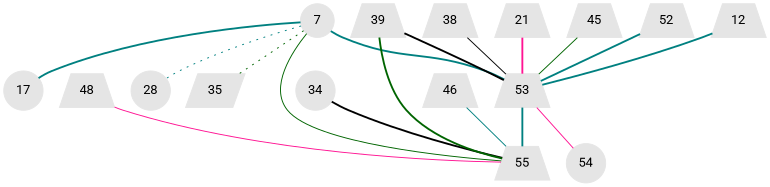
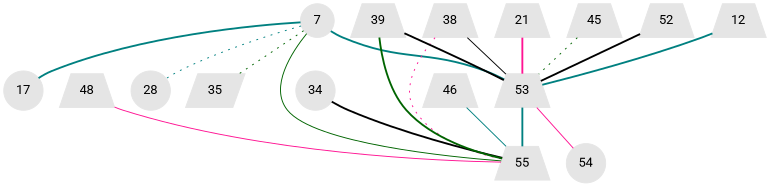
  graph {
    fontname=Roboto
    node [color=gray90 fontname=Roboto shape=trapezium style=filled]
    edge [color=teal fontname=Roboto style=bold weight=2]
    7 [shape=circle super="+5+4"]
    17 [shape=circle]
    28 [shape=circle]
    35 [shape=parallelogram]
    53 [super="+23+50+13+51+32+26"]
    55 [super="+27+44+47+43+49+24+31"]
    54 [shape=circle]
    12
    21
    n10 [label=38 super="+14"]
    n11 [label=34 shape=circle super="+30"]
    39
    45
    46
    48
    52
    7 -- 17
    7 -- 28 [style=dotted]
    7 -- 35 [color=darkgreen style=dotted]
    7 -- 53 [weight=23]
    7 -- 55 [color=darkgreen style=solid weight=12]
    53 -- 55 [weight=22]
    53 -- 54 [color=deeppink style=solid]
    12 -- 53
    21 -- 53 [color=deeppink]
    n10 -- 53 [color=black style=solid weight=""]
+   n10 -- 55 [color=deeppink style=dotted weight=""]
    n11 -- 55 [color=black]
    39 -- 53 [color=black weight=""]
    39 -- 55 [color=darkgreen weight=""]
-   45 -- 53 [color=darkgreen style=solid]
+   45 -- 53 [color=darkgreen style=dotted]
    46 -- 55 [style=solid weight=""]
    48 -- 55 [color=deeppink style=solid]
-   52 -- 53 [weight=""]
+   52 -- 53 [color=black weight=""]
  }
